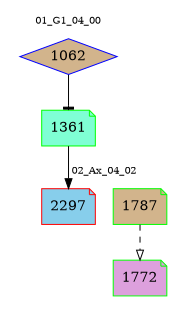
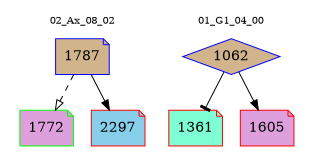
  digraph {
    node [color=blue fillcolor=tan shape=note style=filled]
    edge [arrowhead=normal color=black style=solid]
-   n1 [color=green label=1787]
+   n1 [label=1787]
    n2 [color=green fillcolor=plum label=1772]
    n3 [color=red fillcolor=skyblue label=2297]
    n4 [label=1062 shape=diamond]
-   n5 [color=green fillcolor=aquamarine label=1361]
+   n5 [color=red fillcolor=aquamarine label=1361]
+   n6 [color=red fillcolor=plum label=1605]
    subgraph cluster_1 {
      color=white
      fontsize=10
-     label="02_Ax_04_02"
+     label="02_Ax_08_02"
      n1
      n2
      n3
    }
    subgraph cluster_2 {
      color=white
      fontsize=10
      label="01_G1_04_00"
      n4
      n5
+     n6
    }
    n1 -> n2 [arrowhead=onormal style=dashed]
-   n5 -> n3
+   n1 -> n3
    n4 -> n5 [arrowhead=tee]
+   n4 -> n6
  }
